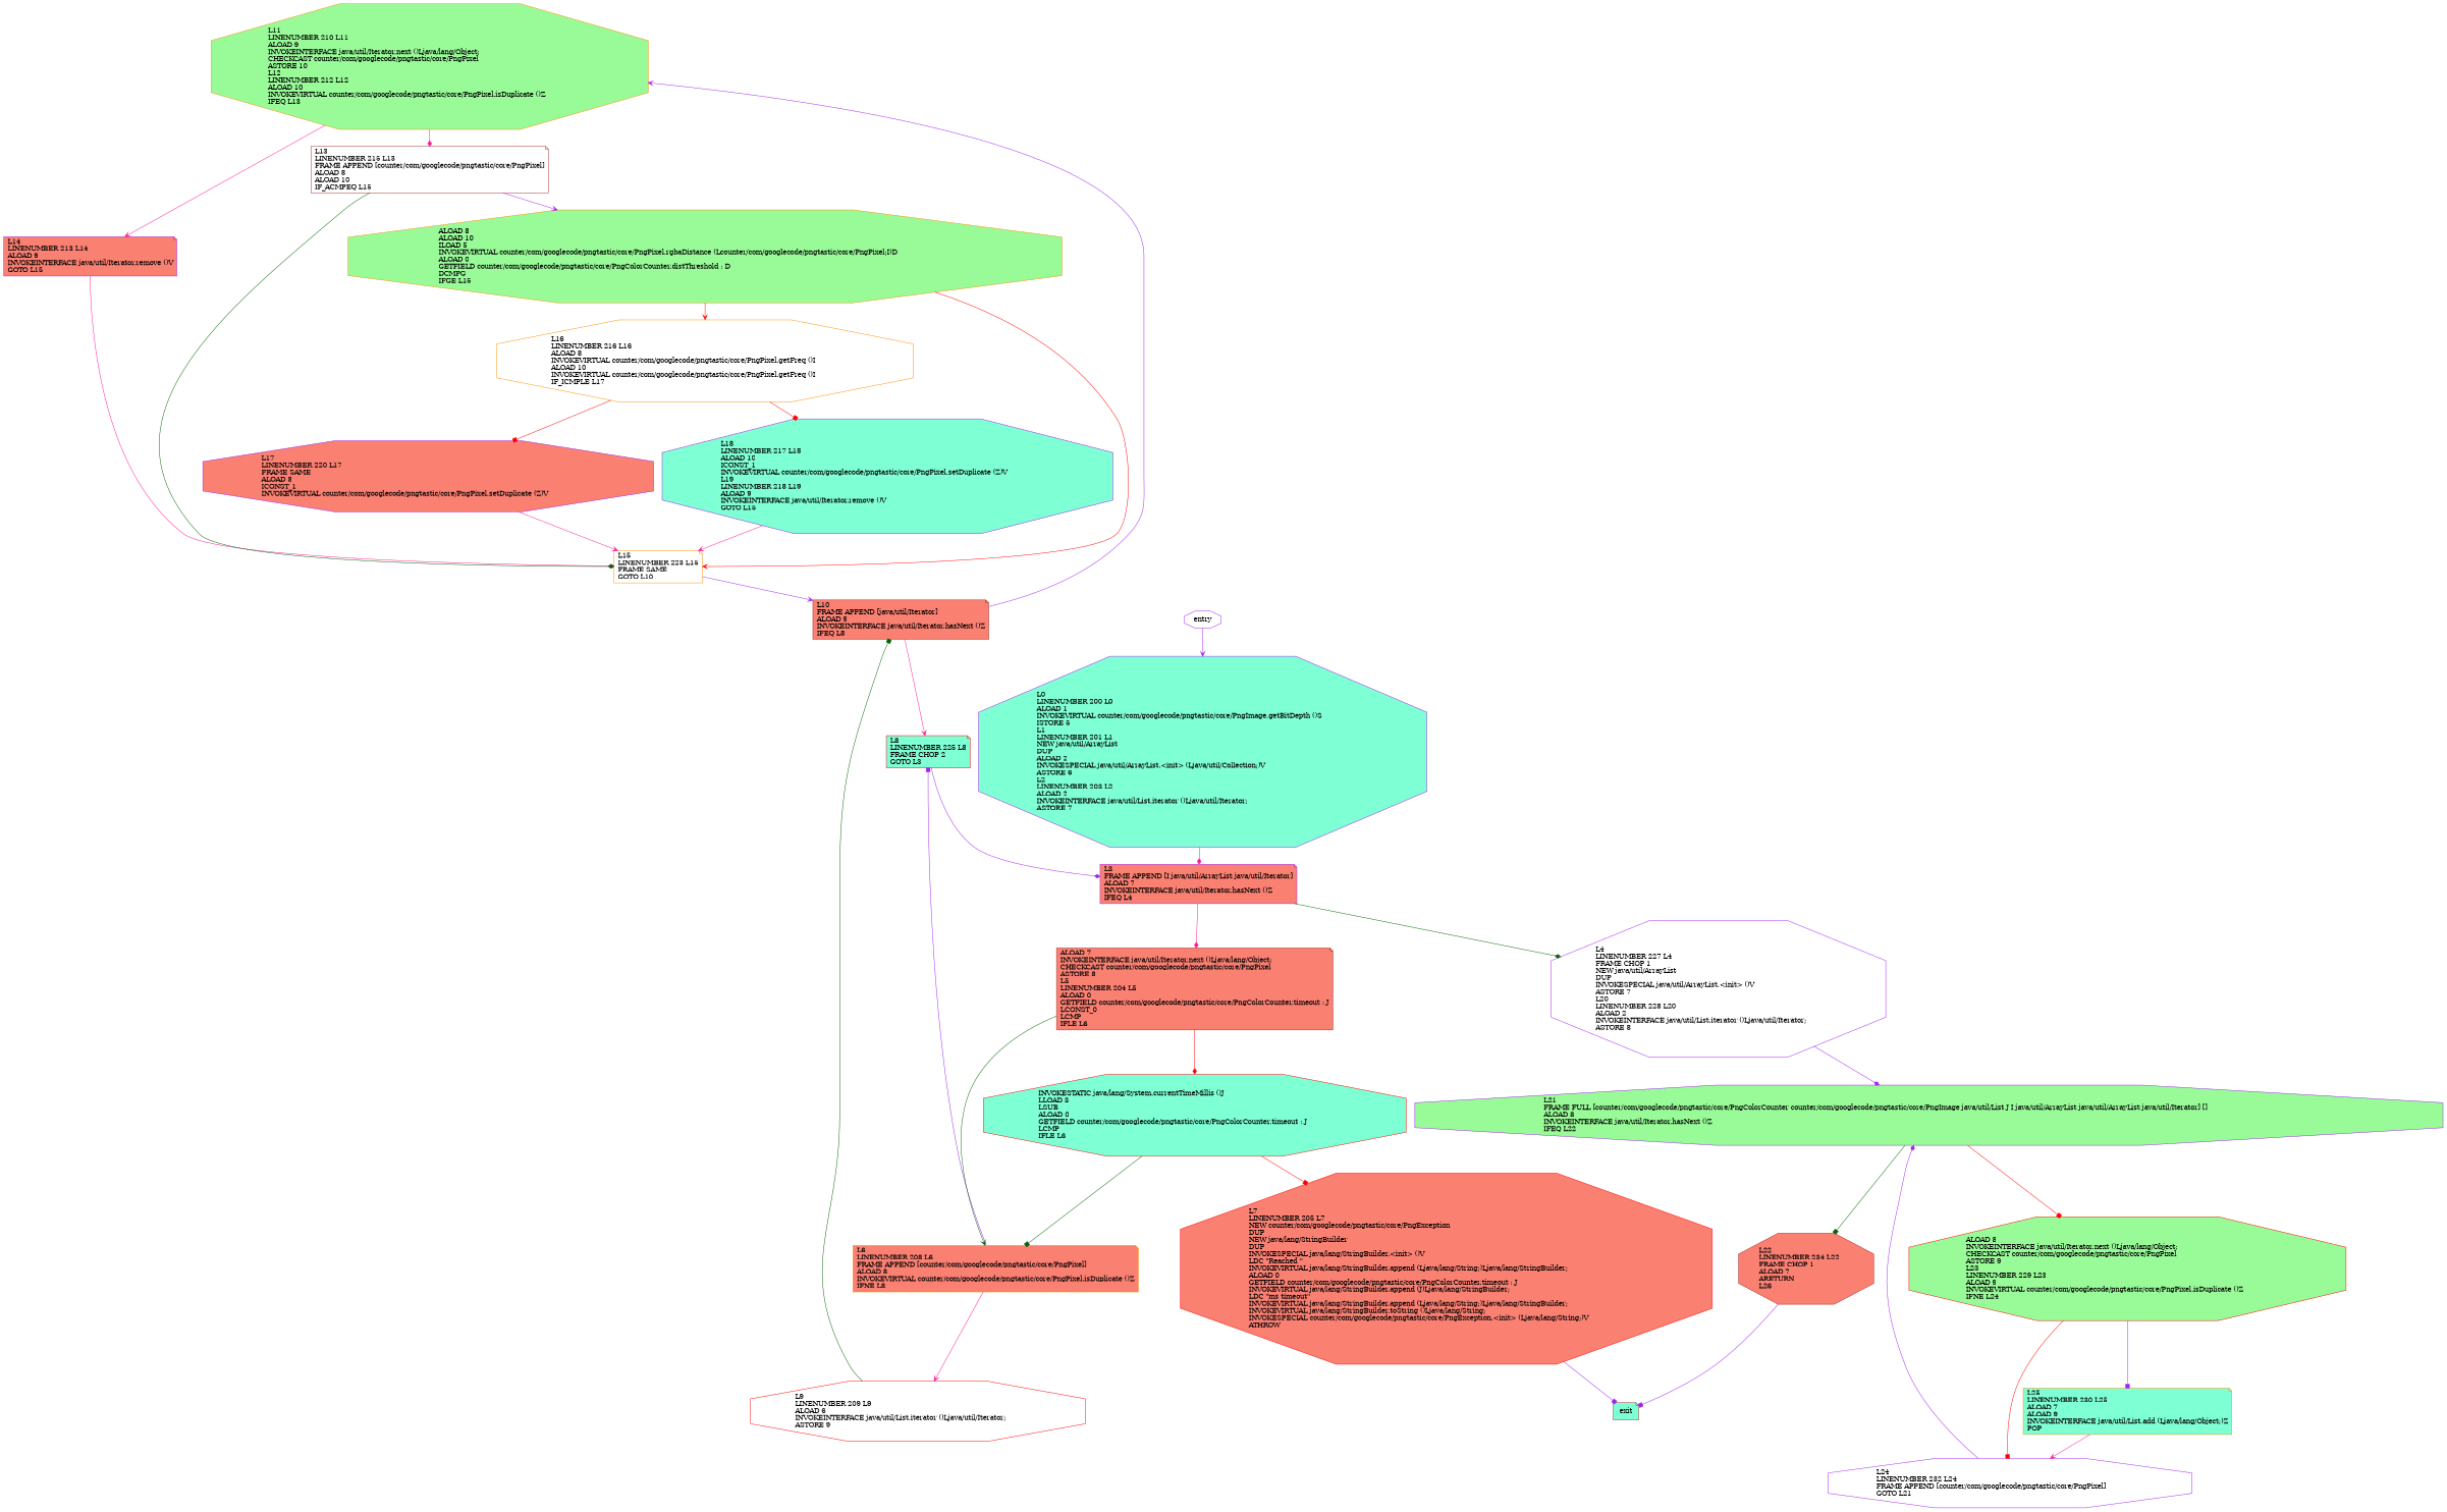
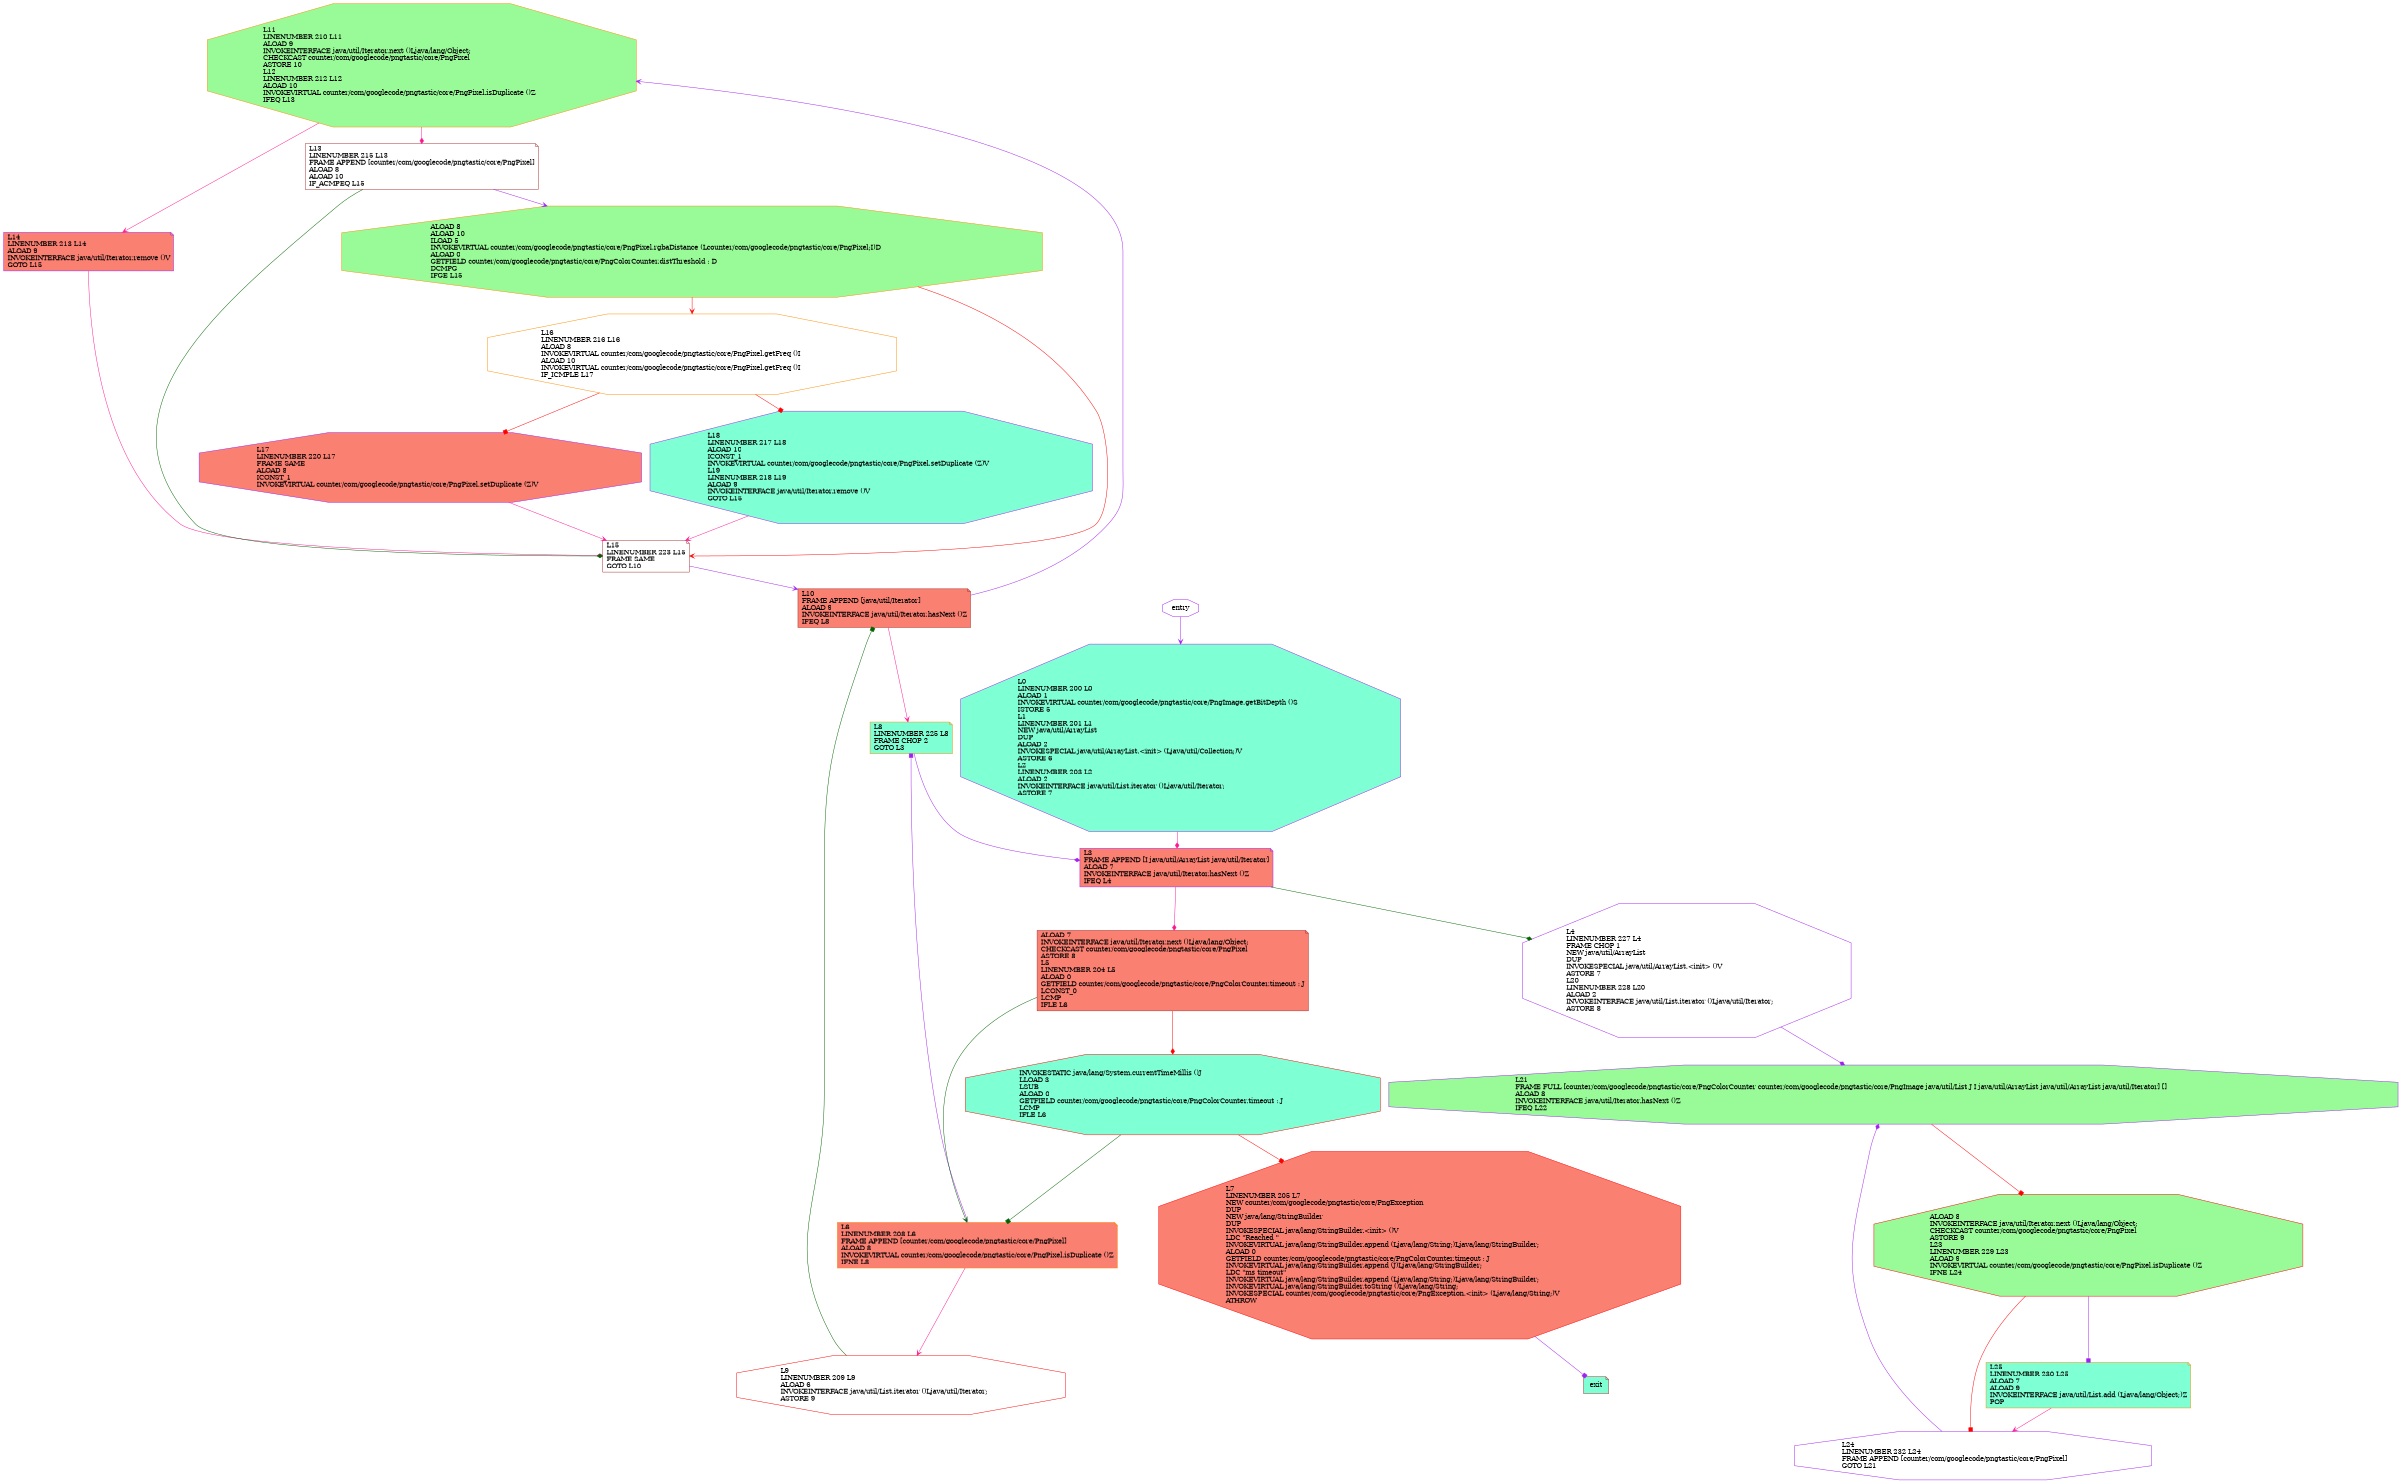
  digraph {
    node [color=purple fillcolor=salmon shape=octagon style=filled]
    edge [arrowhead=vee color=purple]
    n1 [color=darkorange fillcolor=palegreen label="L11\lLINENUMBER 210 L11\lALOAD 9\lINVOKEINTERFACE java/util/Iterator.next ()Ljava/lang/Object;\lCHECKCAST counter/com/googlecode/pngtastic/core/PngPixel\lASTORE 10\lL12\lLINENUMBER 212 L12\lALOAD 10\lINVOKEVIRTUAL counter/com/googlecode/pngtastic/core/PngPixel.isDuplicate ()Z\lIFEQ L13\l"]
    n2 [label="L14\lLINENUMBER 213 L14\lALOAD 9\lINVOKEINTERFACE java/util/Iterator.remove ()V\lGOTO L15\l" shape=note]
    n3 [color=brown fillcolor=white label="L13\lLINENUMBER 215 L13\lFRAME APPEND [counter/com/googlecode/pngtastic/core/PngPixel]\lALOAD 8\lALOAD 10\lIF_ACMPEQ L15\l" shape=note]
-   n4 [color=darkorange fillcolor=white label="L15\lLINENUMBER 223 L15\lFRAME SAME\lGOTO L10\l" shape=note]
+   n4 [color=brown fillcolor=white label="L15\lLINENUMBER 223 L15\lFRAME SAME\lGOTO L10\l" shape=note]
    n5 [color=darkorange fillcolor=palegreen label="ALOAD 8\lALOAD 10\lILOAD 5\lINVOKEVIRTUAL counter/com/googlecode/pngtastic/core/PngPixel.rgbaDistance (Lcounter/com/googlecode/pngtastic/core/PngPixel;I)D\lALOAD 0\lGETFIELD counter/com/googlecode/pngtastic/core/PngColorCounter.distThreshold : D\lDCMPG\lIFGE L15\l"]
    n6 [color=brown label="L10\lFRAME APPEND [java/util/Iterator]\lALOAD 9\lINVOKEINTERFACE java/util/Iterator.hasNext ()Z\lIFEQ L8\l" shape=note]
    n7 [color=darkorange label="L6\lLINENUMBER 208 L6\lFRAME APPEND [counter/com/googlecode/pngtastic/core/PngPixel]\lALOAD 8\lINVOKEVIRTUAL counter/com/googlecode/pngtastic/core/PngPixel.isDuplicate ()Z\lIFNE L8\l" shape=note]
-   n8 [color=red fillcolor=aquamarine label="L8\lLINENUMBER 225 L8\lFRAME CHOP 2\lGOTO L3\l" shape=note]
+   n8 [color=darkorange fillcolor=aquamarine label="L8\lLINENUMBER 225 L8\lFRAME CHOP 2\lGOTO L3\l" shape=note]
    n9 [color=red fillcolor=white label="L9\lLINENUMBER 209 L9\lALOAD 6\lINVOKEINTERFACE java/util/List.iterator ()Ljava/util/Iterator;\lASTORE 9\l"]
    n10 [label="L3\lFRAME APPEND [I java/util/ArrayList java/util/Iterator]\lALOAD 7\lINVOKEINTERFACE java/util/Iterator.hasNext ()Z\lIFEQ L4\l" shape=note]
    n11 [fillcolor=aquamarine label="L18\lLINENUMBER 217 L18\lALOAD 10\lICONST_1\lINVOKEVIRTUAL counter/com/googlecode/pngtastic/core/PngPixel.setDuplicate (Z)V\lL19\lLINENUMBER 218 L19\lALOAD 9\lINVOKEINTERFACE java/util/Iterator.remove ()V\lGOTO L15\l"]
    n12 [color=darkorange fillcolor=white label="L16\lLINENUMBER 216 L16\lALOAD 8\lINVOKEVIRTUAL counter/com/googlecode/pngtastic/core/PngPixel.getFreq ()I\lALOAD 10\lINVOKEVIRTUAL counter/com/googlecode/pngtastic/core/PngPixel.getFreq ()I\lIF_ICMPLE L17\l"]
    n13 [label="L17\lLINENUMBER 220 L17\lFRAME SAME\lALOAD 8\lICONST_1\lINVOKEVIRTUAL counter/com/googlecode/pngtastic/core/PngPixel.setDuplicate (Z)V\l"]
-   n14 [color=brown label="L22\lLINENUMBER 234 L22\lFRAME CHOP 1\lALOAD 7\lARETURN\lL26\l"]
    exit [color=brown fillcolor=aquamarine shape=note]
    n16 [color=red fillcolor=aquamarine label="INVOKESTATIC java/lang/System.currentTimeMillis ()J\lLLOAD 3\lLSUB\lALOAD 0\lGETFIELD counter/com/googlecode/pngtastic/core/PngColorCounter.timeout : J\lLCMP\lIFLE L6\l"]
    n17 [color=red label="L7\lLINENUMBER 205 L7\lNEW counter/com/googlecode/pngtastic/core/PngException\lDUP\lNEW java/lang/StringBuilder\lDUP\lINVOKESPECIAL java/lang/StringBuilder.\<init\> ()V\lLDC \"Reached \"\lINVOKEVIRTUAL java/lang/StringBuilder.append (Ljava/lang/String;)Ljava/lang/StringBuilder;\lALOAD 0\lGETFIELD counter/com/googlecode/pngtastic/core/PngColorCounter.timeout : J\lINVOKEVIRTUAL java/lang/StringBuilder.append (J)Ljava/lang/StringBuilder;\lLDC \"ms timeout\"\lINVOKEVIRTUAL java/lang/StringBuilder.append (Ljava/lang/String;)Ljava/lang/StringBuilder;\lINVOKEVIRTUAL java/lang/StringBuilder.toString ()Ljava/lang/String;\lINVOKESPECIAL counter/com/googlecode/pngtastic/core/PngException.\<init\> (Ljava/lang/String;)V\lATHROW\l"]
    n18 [color=red fillcolor=palegreen label="ALOAD 8\lINVOKEINTERFACE java/util/Iterator.next ()Ljava/lang/Object;\lCHECKCAST counter/com/googlecode/pngtastic/core/PngPixel\lASTORE 9\lL23\lLINENUMBER 229 L23\lALOAD 9\lINVOKEVIRTUAL counter/com/googlecode/pngtastic/core/PngPixel.isDuplicate ()Z\lIFNE L24\l"]
    n19 [color=darkorange fillcolor=aquamarine label="L25\lLINENUMBER 230 L25\lALOAD 7\lALOAD 9\lINVOKEINTERFACE java/util/List.add (Ljava/lang/Object;)Z\lPOP\l" shape=note]
    n20 [fillcolor=white label="L24\lLINENUMBER 232 L24\lFRAME APPEND [counter/com/googlecode/pngtastic/core/PngPixel]\lGOTO L21\l"]
    n21 [fillcolor=palegreen label="L21\lFRAME FULL [counter/com/googlecode/pngtastic/core/PngColorCounter counter/com/googlecode/pngtastic/core/PngImage java/util/List J I java/util/ArrayList java/util/ArrayList java/util/Iterator] []\lALOAD 8\lINVOKEINTERFACE java/util/Iterator.hasNext ()Z\lIFEQ L22\l"]
    n22 [fillcolor=aquamarine label="L0\lLINENUMBER 200 L0\lALOAD 1\lINVOKEVIRTUAL counter/com/googlecode/pngtastic/core/PngImage.getBitDepth ()S\lISTORE 5\lL1\lLINENUMBER 201 L1\lNEW java/util/ArrayList\lDUP\lALOAD 2\lINVOKESPECIAL java/util/ArrayList.\<init\> (Ljava/util/Collection;)V\lASTORE 6\lL2\lLINENUMBER 203 L2\lALOAD 2\lINVOKEINTERFACE java/util/List.iterator ()Ljava/util/Iterator;\lASTORE 7\l"]
    n23 [fillcolor=white label="L4\lLINENUMBER 227 L4\lFRAME CHOP 1\lNEW java/util/ArrayList\lDUP\lINVOKESPECIAL java/util/ArrayList.\<init\> ()V\lASTORE 7\lL20\lLINENUMBER 228 L20\lALOAD 2\lINVOKEINTERFACE java/util/List.iterator ()Ljava/util/Iterator;\lASTORE 8\l"]
    n24 [color=brown label="ALOAD 7\lINVOKEINTERFACE java/util/Iterator.next ()Ljava/lang/Object;\lCHECKCAST counter/com/googlecode/pngtastic/core/PngPixel\lASTORE 8\lL5\lLINENUMBER 204 L5\lALOAD 0\lGETFIELD counter/com/googlecode/pngtastic/core/PngColorCounter.timeout : J\lLCONST_0\lLCMP\lIFLE L6\l" shape=note]
    entry [fillcolor=white]
    n1 -> n2 [color=deeppink]
    n1 -> n3 [arrowhead=diamond color=deeppink]
    n2 -> n4 [arrowhead=diamond color=deeppink]
    n3 -> n4 [arrowhead=diamond color=darkgreen]
    n3 -> n5
    n4 -> n6
    n5 -> n4 [color=red]
    n5 -> n12 [color=red]
    n6 -> n1
    n6 -> n8 [color=deeppink]
    n7 -> n8 [arrowhead=box]
    n7 -> n9 [color=deeppink]
    n8 -> n10 [arrowhead=diamond]
    n9 -> n6 [arrowhead=box color=darkgreen]
    n10 -> n23 [arrowhead=diamond color=darkgreen]
    n10 -> n24 [arrowhead=diamond color=deeppink]
    n11 -> n4 [color=deeppink]
    n12 -> n11 [arrowhead=box color=red]
    n12 -> n13 [arrowhead=box color=red]
    n13 -> n4 [color=deeppink]
-   n14 -> exit [arrowhead=box]
    n16 -> n7 [arrowhead=box color=darkgreen]
    n16 -> n17 [arrowhead=box color=red]
    n17 -> exit [arrowhead=box]
    n18 -> n19 [arrowhead=box]
    n18 -> n20 [arrowhead=box color=red]
    n19 -> n20 [color=deeppink]
    n20 -> n21 [arrowhead=diamond]
-   n21 -> n14 [arrowhead=box color=darkgreen]
    n21 -> n18 [arrowhead=box color=red]
    n22 -> n10 [arrowhead=diamond color=deeppink]
    n23 -> n21 [arrowhead=diamond]
    n24 -> n7 [color=darkgreen]
    n24 -> n16 [arrowhead=diamond color=red]
    entry -> n22
  }
